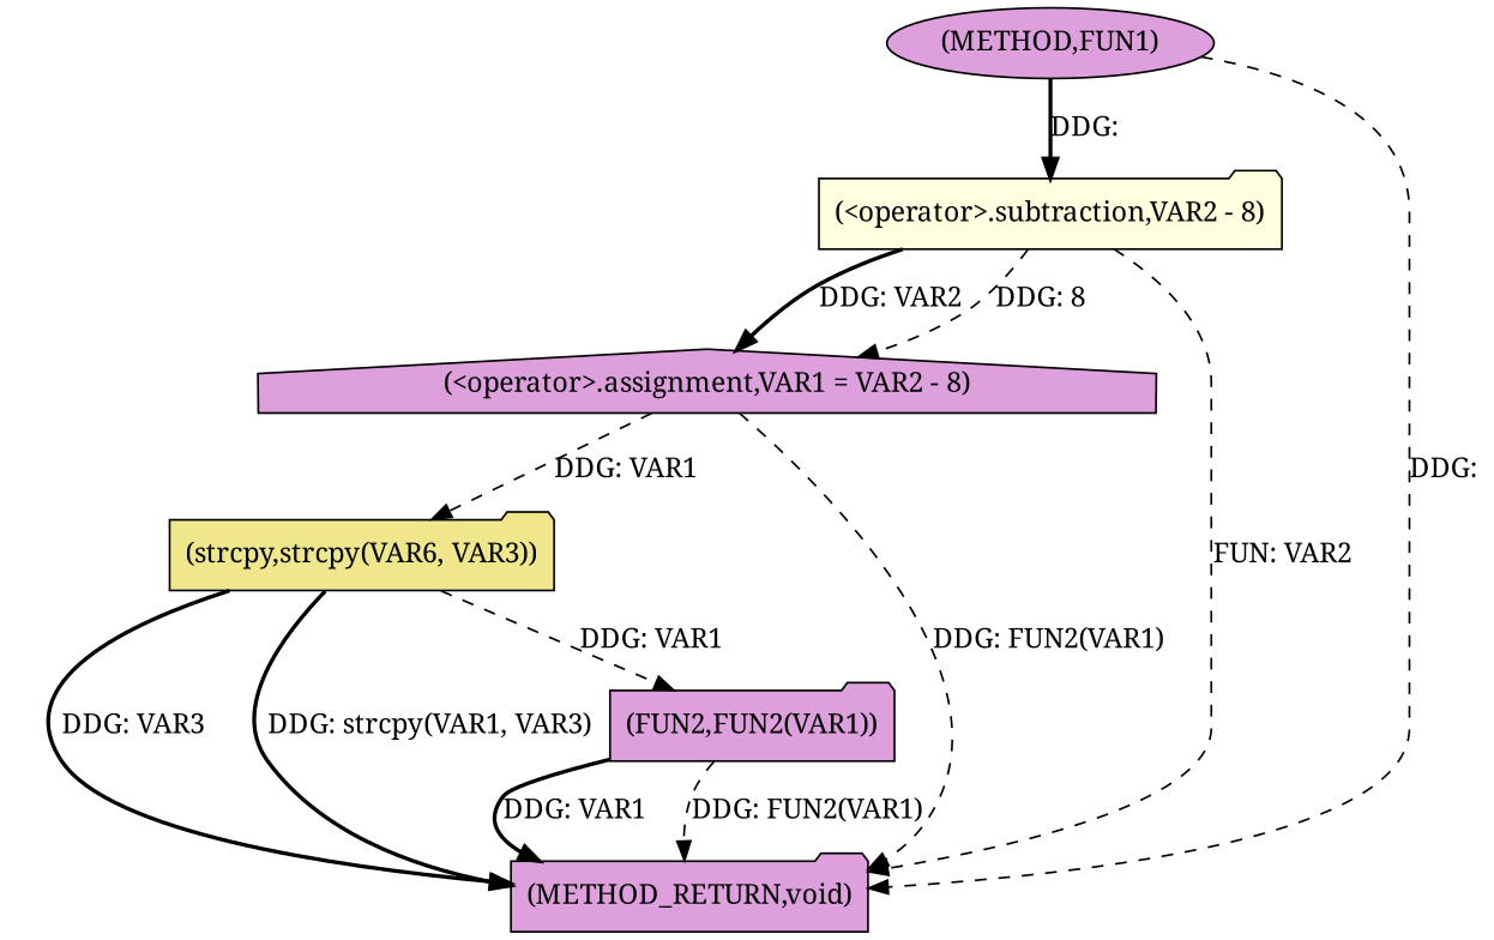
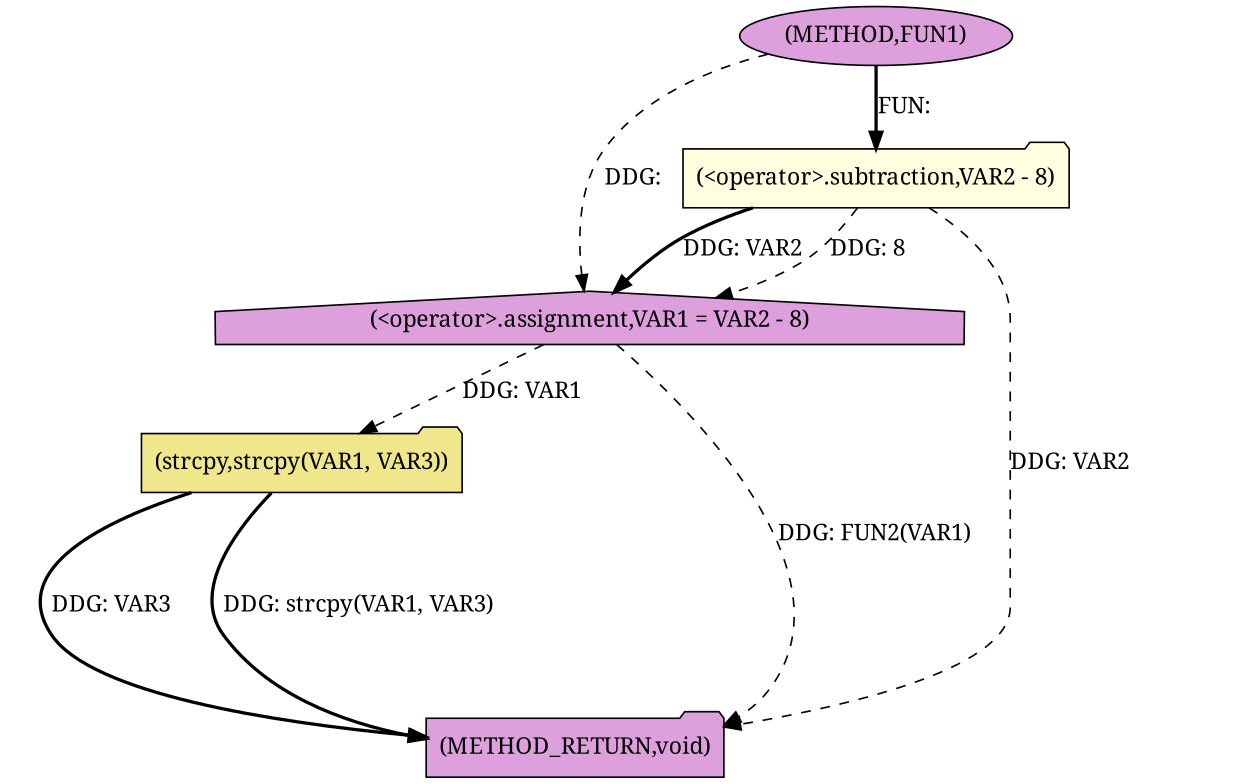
  digraph {
    fontname="Noto Serif"
    node [fillcolor=plum fontname="Noto Serif" shape=folder style=filled]
    edge [fontname="Noto Serif" style=dashed]
    n1 [label="(METHOD,FUN1)" shape=ellipse]
    n2 [label="(<operator>.assignment,VAR1 = VAR2 - 8)" shape=house]
    n3 [fillcolor=lightyellow label="(<operator>.subtraction,VAR2 - 8)"]
-   n4 [fillcolor=khaki label="(strcpy,strcpy(VAR6, VAR3))"]
+   n4 [fillcolor=khaki label="(strcpy,strcpy(VAR1, VAR3))"]
    n5 [label="(METHOD_RETURN,void)"]
-   n6 [label="(FUN2,FUN2(VAR1))"]
-   n1 -> n5 [label="DDG: "]
-   n1 -> n3 [label="DDG: " style=bold]
+   n1 -> n2 [label="DDG: "]
+   n1 -> n3 [label="FUN: " style=bold]
    n2 -> n4 [label="DDG: VAR1"]
    n2 -> n5 [label="DDG: FUN2(VAR1)"]
    n3 -> n2 [label="DDG: VAR2" style=bold]
    n3 -> n2 [label="DDG: 8"]
-   n3 -> n5 [label="FUN: VAR2"]
+   n3 -> n5 [label="DDG: VAR2"]
    n4 -> n5 [label="DDG: VAR3" style=bold]
    n4 -> n5 [label="DDG: strcpy(VAR1, VAR3)" style=bold]
-   n4 -> n6 [label="DDG: VAR1"]
-   n6 -> n5 [label="DDG: VAR1" style=bold]
-   n6 -> n5 [label="DDG: FUN2(VAR1)"]
  }
